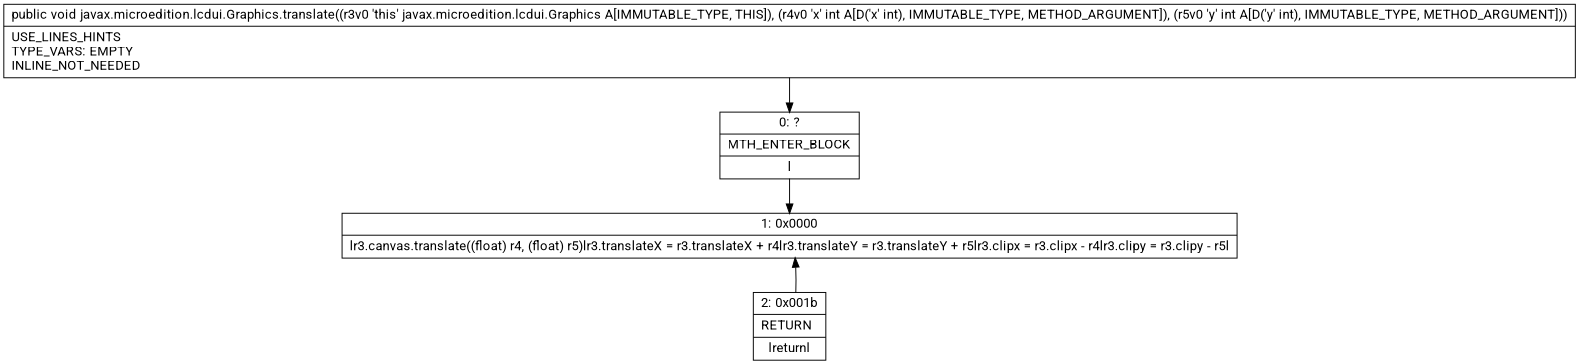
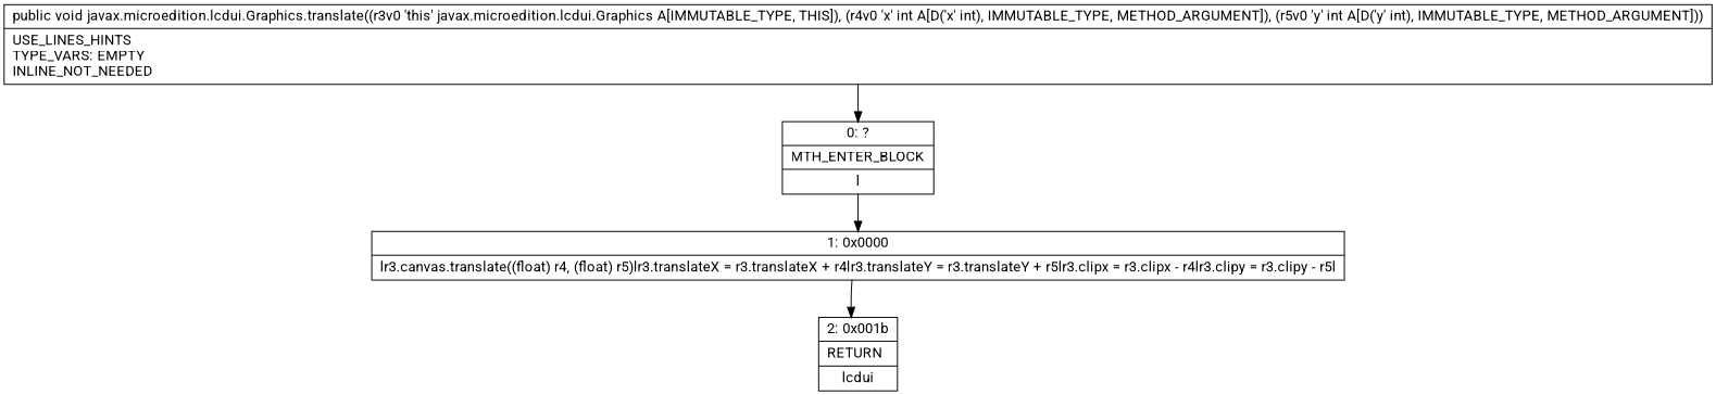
  digraph {
    fontname=Roboto
    node [fontname=Roboto shape=record]
    edge [fontname=Roboto]
    n1 [label="{0\:\ ?|MTH_ENTER_BLOCK\l|l}"]
    n2 [label="{1\:\ 0x0000|lr3.canvas.translate((float) r4, (float) r5)lr3.translateX = r3.translateX + r4lr3.translateY = r3.translateY + r5lr3.clipx = r3.clipx \- r4lr3.clipy = r3.clipy \- r5l}"]
-   n3 [label="{2\:\ 0x001b|RETURN\l|lreturnl}"]
+   n3 [label="{2\:\ 0x001b|RETURN\l|lcdui}"]
    n4 [label="{public void javax.microedition.lcdui.Graphics.translate((r3v0 'this' javax.microedition.lcdui.Graphics A[IMMUTABLE_TYPE, THIS]), (r4v0 'x' int A[D('x' int), IMMUTABLE_TYPE, METHOD_ARGUMENT]), (r5v0 'y' int A[D('y' int), IMMUTABLE_TYPE, METHOD_ARGUMENT]))  | USE_LINES_HINTS\lTYPE_VARS: EMPTY\lINLINE_NOT_NEEDED\l}"]
    n1 -> n2
-   n3 -> n2
+   n2 -> n3
    n4 -> n1
  }
